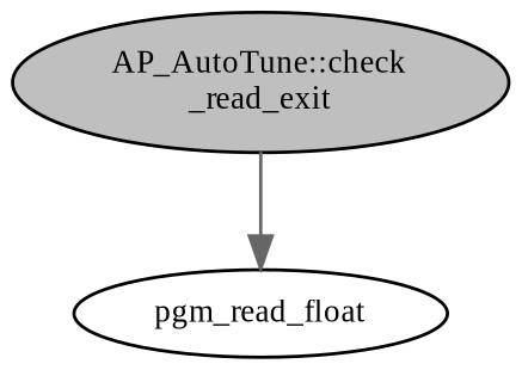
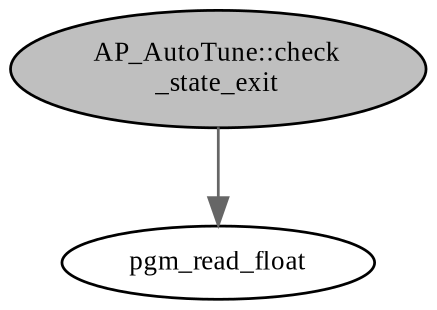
  digraph {
    rankdir=TB
    fontname="Liberation Serif"
    node [color=black fontname="Liberation Serif" fontsize=10 shape=ellipse style=filled]
-   n1 [fillcolor=grey75 fontcolor=black height=0.2 label="AP_AutoTune::check\l_read_exit" width=0.4]
+   n1 [fillcolor=grey75 fontcolor=black height=0.2 label="AP_AutoTune::check\l_state_exit" width=0.4]
    n2 [fillcolor=white height=0.2 label=pgm_read_float width=0.4]
    n1 -> n2 [color=gray40 fontname="Liberation Serif" fontsize=10 labelfontname=Helvetica labelfontsize=10 style=solid]
  }
